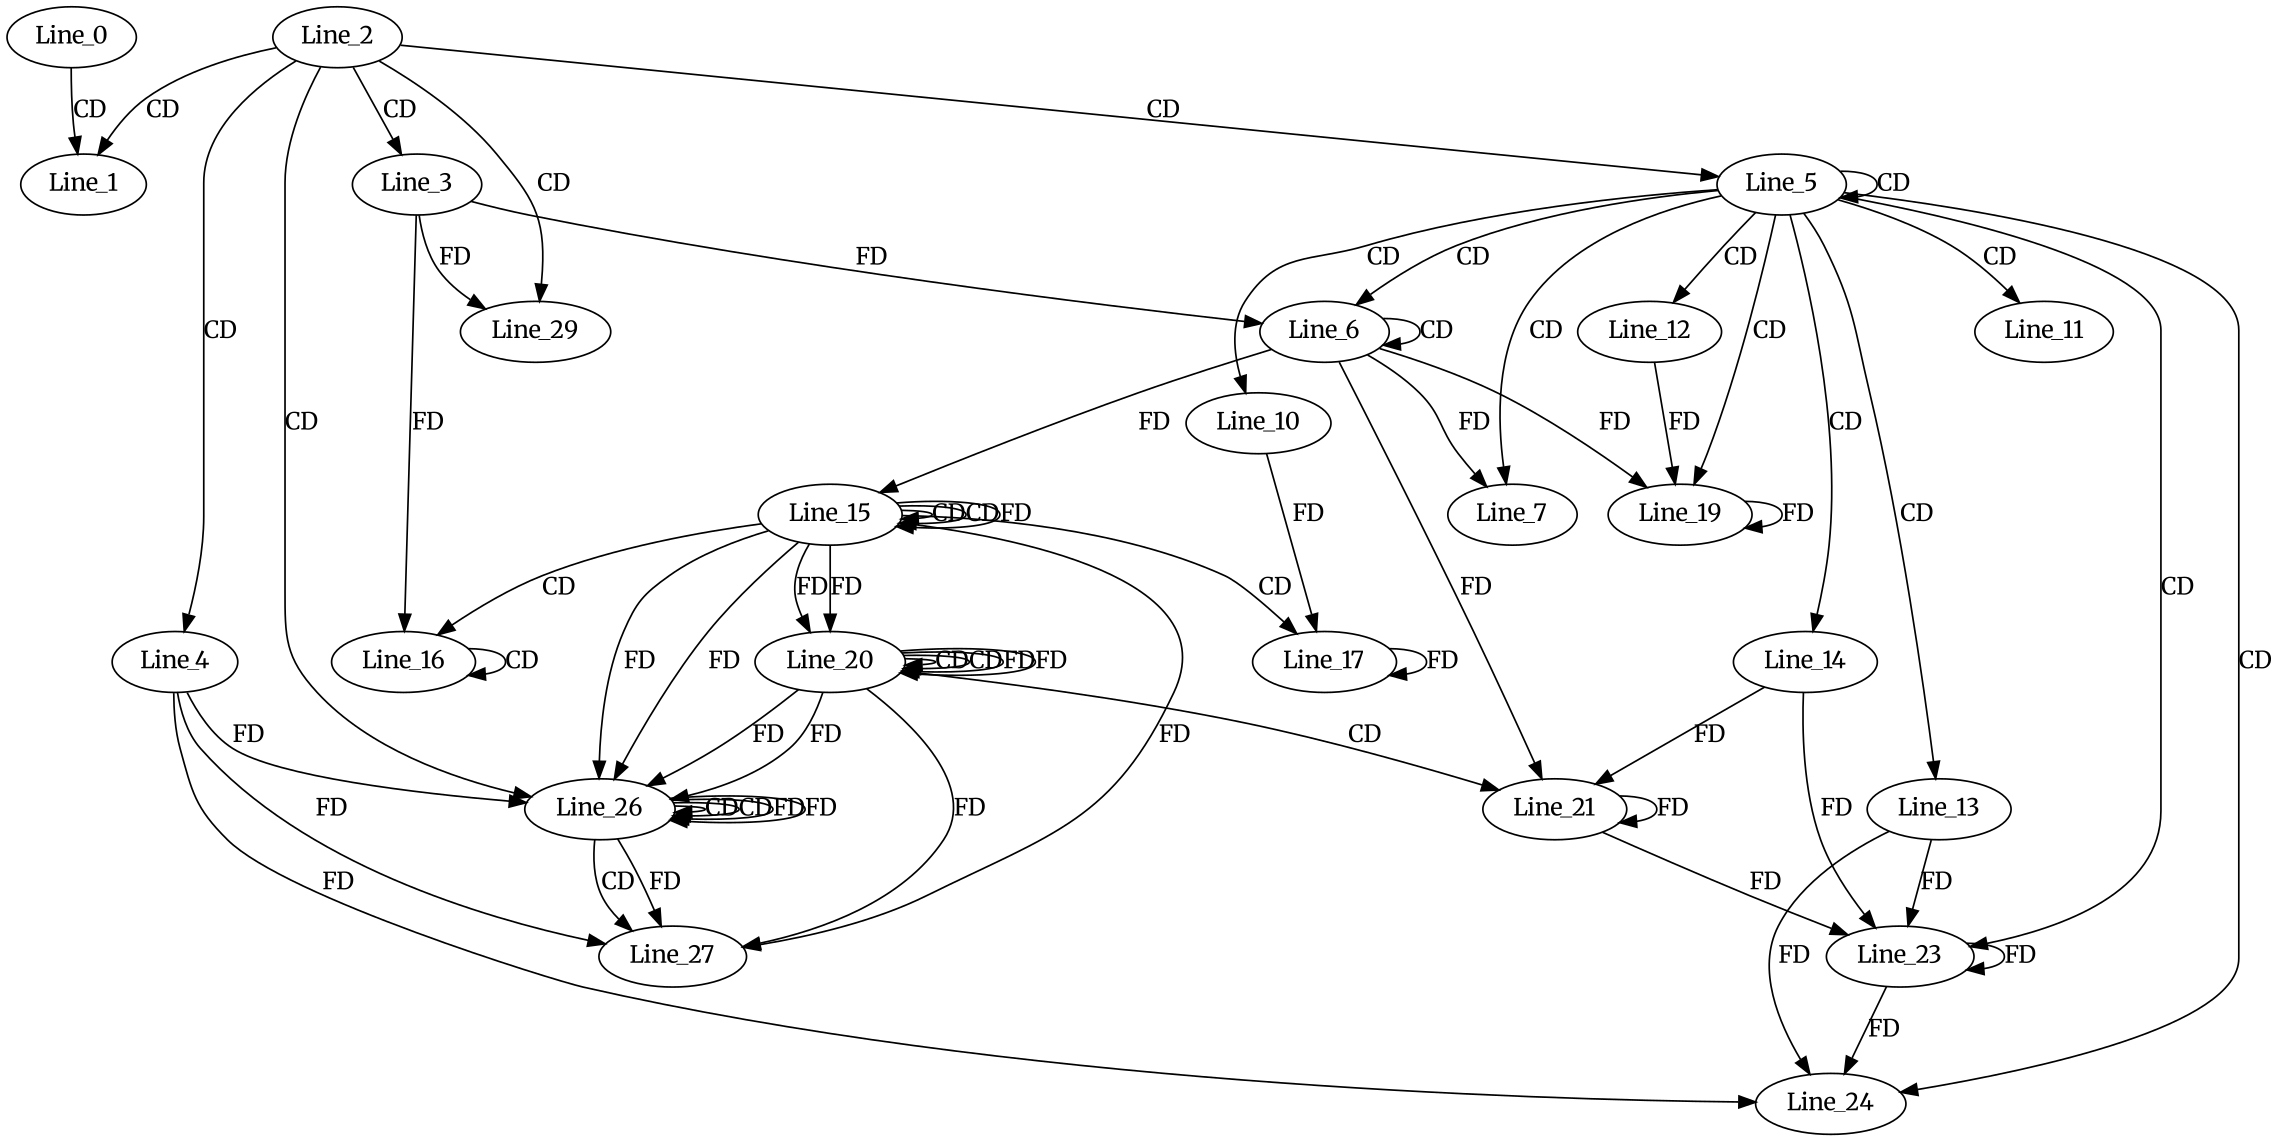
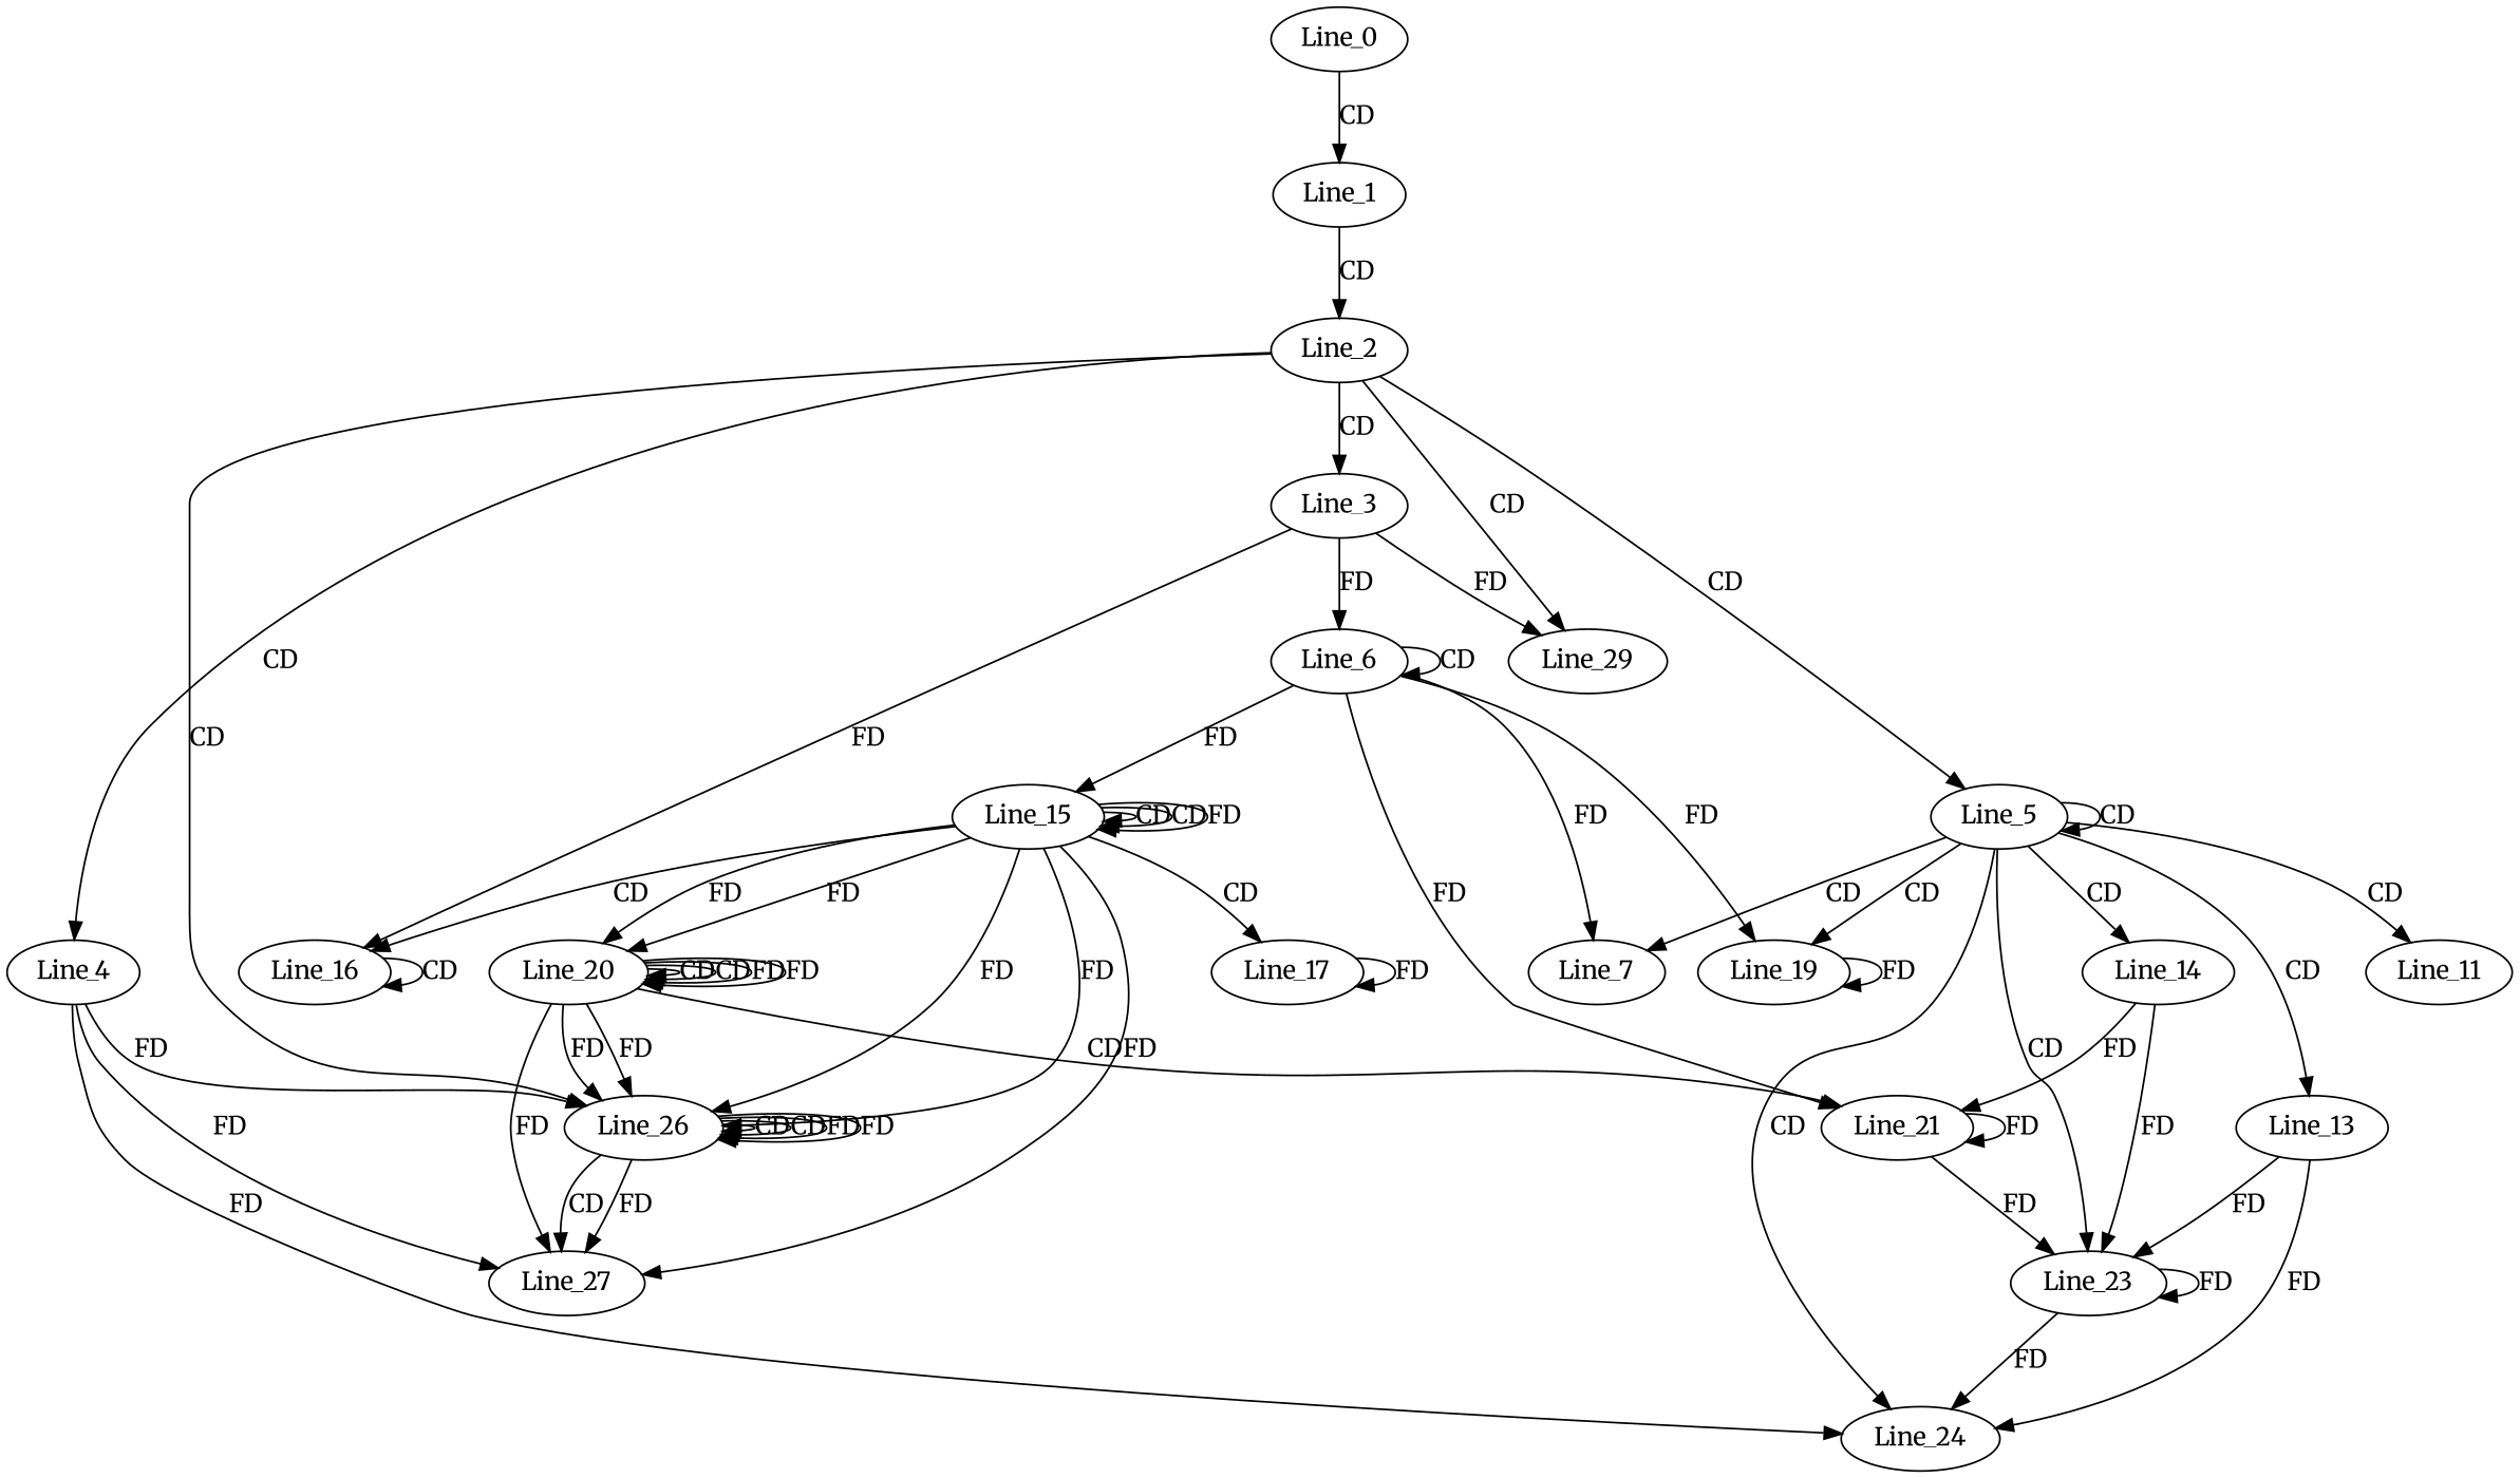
  digraph {
    fontname=Merriweather
    node [fontname=Merriweather]
    edge [fontname=Merriweather]
    Line_0
    Line_1
    Line_2
    Line_3
    Line_4
    Line_5
    Line_26
    Line_29
    Line_6
    Line_16
    Line_24
    Line_27
    Line_7
-   Line_10
    Line_11
-   Line_12
    Line_13
    Line_14
    Line_19
    Line_23
    Line_15
    Line_21
    Line_17
    Line_20
    Line_0 -> Line_1 [label=CD]
-   Line_2 -> Line_1 [label=CD]
+   Line_1 -> Line_2 [label=CD]
    Line_2 -> Line_3 [label=CD]
    Line_2 -> Line_4 [label=CD]
    Line_2 -> Line_5 [label=CD]
    Line_2 -> Line_26 [label=CD]
    Line_2 -> Line_29 [label=CD]
    Line_3 -> Line_29 [label=FD]
    Line_3 -> Line_6 [label=FD]
    Line_3 -> Line_16 [label=FD]
    Line_4 -> Line_26 [label=FD]
    Line_4 -> Line_24 [label=FD]
    Line_4 -> Line_27 [label=FD]
    Line_5 -> Line_5 [label=CD]
-   Line_5 -> Line_6 [label=CD]
    Line_5 -> Line_24 [label=CD]
    Line_5 -> Line_7 [label=CD]
-   Line_5 -> Line_10 [label=CD]
    Line_5 -> Line_11 [label=CD]
-   Line_5 -> Line_12 [label=CD]
    Line_5 -> Line_13 [label=CD]
    Line_5 -> Line_14 [label=CD]
    Line_5 -> Line_19 [label=CD]
    Line_5 -> Line_23 [label=CD]
    Line_26 -> Line_26 [label=CD]
    Line_26 -> Line_26 [label=CD]
    Line_26 -> Line_26 [label=FD]
    Line_26 -> Line_26 [label=FD]
    Line_26 -> Line_27 [label=CD]
    Line_26 -> Line_27 [label=FD]
    Line_6 -> Line_6 [label=CD]
    Line_6 -> Line_7 [label=FD]
    Line_6 -> Line_19 [label=FD]
    Line_6 -> Line_15 [label=FD]
    Line_6 -> Line_21 [label=FD]
    Line_16 -> Line_16 [label=CD]
-   Line_10 -> Line_17 [label=FD]
-   Line_12 -> Line_19 [label=FD]
    Line_13 -> Line_24 [label=FD]
    Line_13 -> Line_23 [label=FD]
    Line_14 -> Line_23 [label=FD]
    Line_14 -> Line_21 [label=FD]
    Line_19 -> Line_19 [label=FD]
    Line_23 -> Line_24 [label=FD]
    Line_23 -> Line_23 [label=FD]
    Line_15 -> Line_26 [label=FD]
    Line_15 -> Line_26 [label=FD]
    Line_15 -> Line_16 [label=CD]
    Line_15 -> Line_27 [label=FD]
    Line_15 -> Line_15 [label=CD]
    Line_15 -> Line_15 [label=CD]
    Line_15 -> Line_15 [label=FD]
    Line_15 -> Line_17 [label=CD]
    Line_15 -> Line_20 [label=FD]
    Line_15 -> Line_20 [label=FD]
    Line_21 -> Line_23 [label=FD]
    Line_21 -> Line_21 [label=FD]
    Line_17 -> Line_17 [label=FD]
    Line_20 -> Line_26 [label=FD]
    Line_20 -> Line_26 [label=FD]
    Line_20 -> Line_27 [label=FD]
    Line_20 -> Line_21 [label=CD]
    Line_20 -> Line_20 [label=CD]
    Line_20 -> Line_20 [label=CD]
    Line_20 -> Line_20 [label=FD]
    Line_20 -> Line_20 [label=FD]
  }
